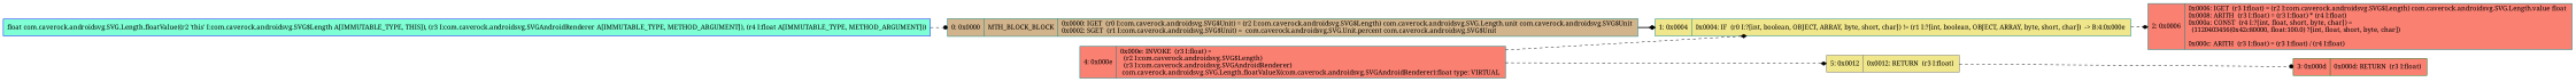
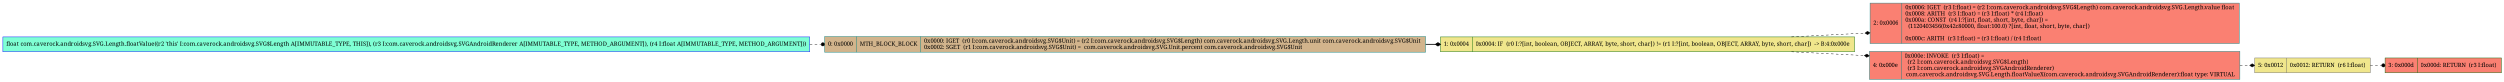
  digraph {
    fontname="Noto Serif"
    rankdir=LR
    node [color=teal fillcolor=salmon fontname="Noto Serif" shape=record style=filled]
    edge [arrowhead=diamond fontname="Noto Serif" style=dashed]
    n1 [fillcolor=tan label="{0\:\ 0x0000|MTH_BLOCK_BLOCK\l|0x0000: IGET  (r0 I:com.caverock.androidsvg.SVG$Unit) = (r2 I:com.caverock.androidsvg.SVG$Length) com.caverock.androidsvg.SVG.Length.unit com.caverock.androidsvg.SVG$Unit \l0x0002: SGET  (r1 I:com.caverock.androidsvg.SVG$Unit) =  com.caverock.androidsvg.SVG.Unit.percent com.caverock.androidsvg.SVG$Unit \l}"]
-   n2 [fillcolor=khaki label="{1\:\ 0x0004|0x0004: IF  (r0 I:?[int, boolean, OBJECT, ARRAY, byte, short, char]) != (r1 I:?[int, boolean, OBJECT, ARRAY, byte, short, char])  \-\> B:4:0x000e \l}"]
+   n2 [color=darkgreen fillcolor=khaki label="{1\:\ 0x0004|0x0004: IF  (r0 I:?[int, boolean, OBJECT, ARRAY, byte, short, char]) != (r1 I:?[int, boolean, OBJECT, ARRAY, byte, short, char])  \-\> B:4:0x000e \l}"]
    n3 [label="{2\:\ 0x0006|0x0006: IGET  (r3 I:float) = (r2 I:com.caverock.androidsvg.SVG$Length) com.caverock.androidsvg.SVG.Length.value float \l0x0008: ARITH  (r3 I:float) = (r3 I:float) * (r4 I:float) \l0x000a: CONST  (r4 I:?[int, float, short, byte, char]) = \l  (1120403456(0x42c80000, float:100.0) ?[int, float, short, byte, char])\l \l0x000c: ARITH  (r3 I:float) = (r3 I:float) \/ (r4 I:float) \l}"]
    n4 [label="{4\:\ 0x000e|0x000e: INVOKE  (r3 I:float) = \l  (r2 I:com.caverock.androidsvg.SVG$Length)\l  (r3 I:com.caverock.androidsvg.SVGAndroidRenderer)\l com.caverock.androidsvg.SVG.Length.floatValueX(com.caverock.androidsvg.SVGAndroidRenderer):float type: VIRTUAL \l}"]
-   n5 [color=gray40 fillcolor=khaki label="{5\:\ 0x0012|0x0012: RETURN  (r3 I:float) \l}"]
+   n5 [color=gray40 fillcolor=khaki label="{5\:\ 0x0012|0x0012: RETURN  (r6 I:float) \l}"]
    n6 [color=darkgreen label="{3\:\ 0x000d|0x000d: RETURN  (r3 I:float) \l}"]
    n7 [color=blue fillcolor=aquamarine label="{float com.caverock.androidsvg.SVG.Length.floatValue((r2 'this' I:com.caverock.androidsvg.SVG$Length A[IMMUTABLE_TYPE, THIS]), (r3 I:com.caverock.androidsvg.SVGAndroidRenderer A[IMMUTABLE_TYPE, METHOD_ARGUMENT]), (r4 I:float A[IMMUTABLE_TYPE, METHOD_ARGUMENT])) }"]
    n1 -> n2 [style=bold]
    n2 -> n3
-   n4 -> n2
+   n2 -> n4
    n4 -> n5
    n5 -> n6 [arrowhead=dot]
    n7 -> n1 [arrowhead=dot]
  }
